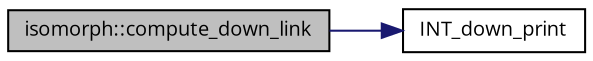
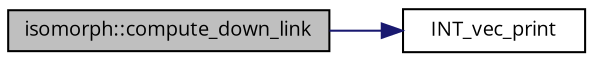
  digraph {
    rankdir=LR
    fontname="Open Sans"
    node [color=black fontname="Open Sans" fontsize=10 shape=record style=filled]
    n1 [fillcolor=grey75 fontcolor=black height=0.2 label="isomorph::compute_down_link" width=0.4]
-   n2 [fillcolor=white height=0.2 label=INT_down_print width=0.4]
+   n2 [fillcolor=white height=0.2 label=INT_vec_print width=0.4]
    n1 -> n2 [color=midnightblue fontname="Open Sans" fontsize=10 labelfontname=Helvetica labelfontsize=10 style=solid]
  }
